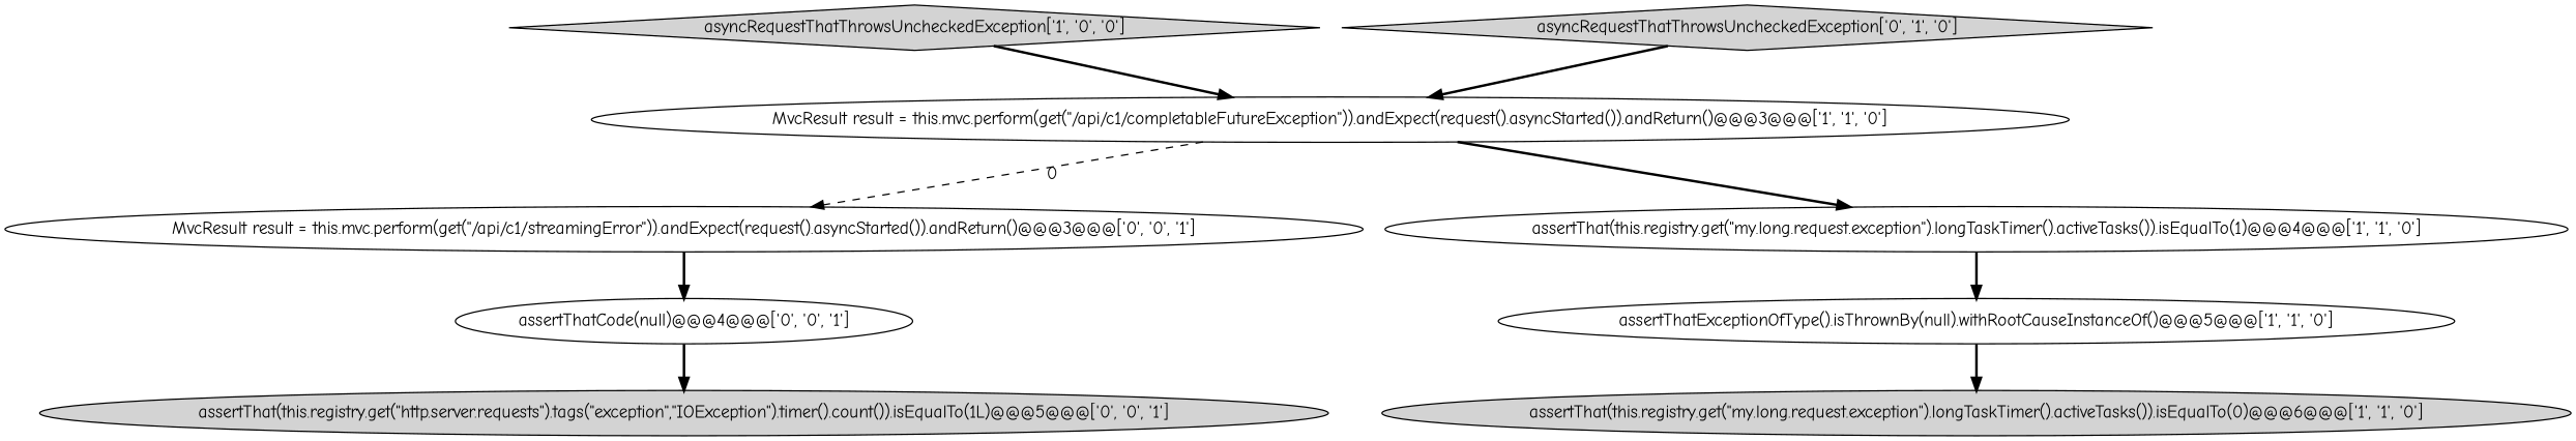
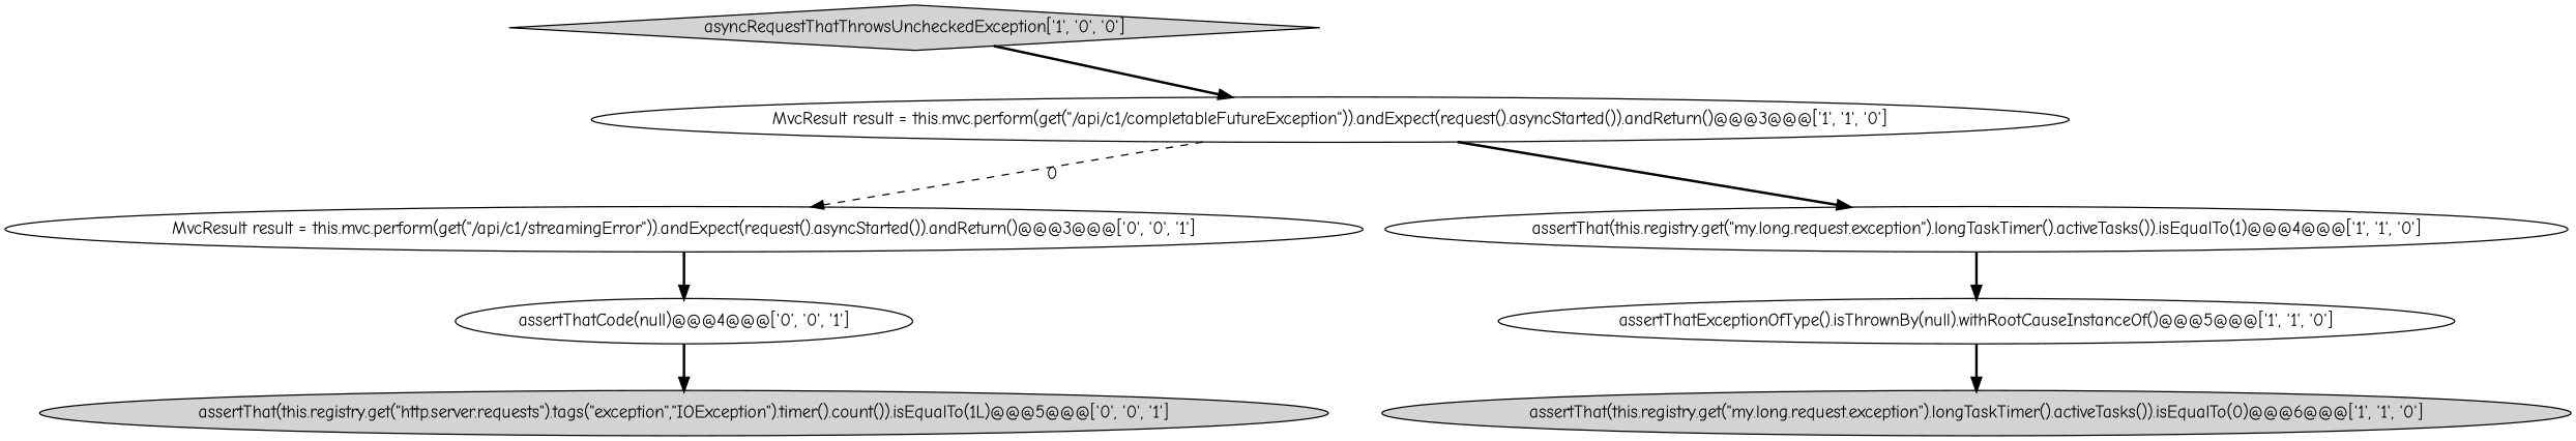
  digraph {
    fontname="Comic Neue"
    node [fillcolor=white fontname="Comic Neue" shape=ellipse style=filled]
    edge [fontname="Comic Neue" style=bold]
    n1 [fillcolor=lightgray label="assertThat(this.registry.get(\"http.server.requests\").tags(\"exception\",\"IOException\").timer().count()).isEqualTo(1L)@@@5@@@['0', '0', '1']"]
    n2 [label="MvcResult result = this.mvc.perform(get(\"/api/c1/completableFutureException\")).andExpect(request().asyncStarted()).andReturn()@@@3@@@['1', '1', '0']"]
    n3 [label="MvcResult result = this.mvc.perform(get(\"/api/c1/streamingError\")).andExpect(request().asyncStarted()).andReturn()@@@3@@@['0', '0', '1']"]
    n4 [label="assertThat(this.registry.get(\"my.long.request.exception\").longTaskTimer().activeTasks()).isEqualTo(1)@@@4@@@['1', '1', '0']"]
    n5 [label="assertThatCode(null)@@@4@@@['0', '0', '1']"]
    n6 [label="assertThatExceptionOfType().isThrownBy(null).withRootCauseInstanceOf()@@@5@@@['1', '1', '0']"]
    n7 [fillcolor=lightgray label="assertThat(this.registry.get(\"my.long.request.exception\").longTaskTimer().activeTasks()).isEqualTo(0)@@@6@@@['1', '1', '0']"]
    n8 [fillcolor=lightgray label="asyncRequestThatThrowsUncheckedException['1', '0', '0']" shape=diamond]
-   n9 [fillcolor=lightgray label="asyncRequestThatThrowsUncheckedException['0', '1', '0']" shape=diamond]
    n2 -> n3 [label=0 style=dashed]
    n2 -> n4
    n3 -> n5
    n4 -> n6
    n5 -> n1
    n6 -> n7
    n8 -> n2
-   n9 -> n2
  }
